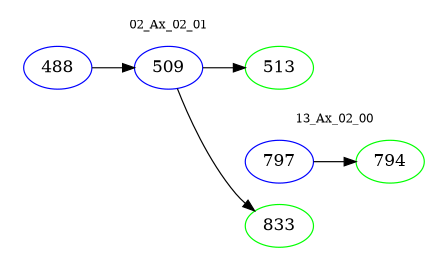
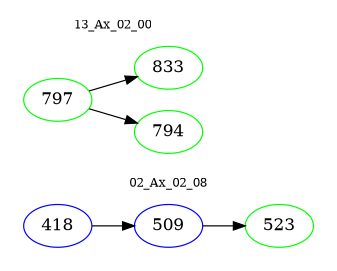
  digraph {
    rankdir=LR
    node [color=blue]
    edge [color=black]
-   n1 [label=488]
+   n1 [label=418]
    n2 [label=509]
-   n3 [color=green label=513]
-   n4 [label=797]
+   n3 [color=green label=523]
+   n4 [color=green label=797]
    n5 [color=green label=794]
    n6 [color=green label=833]
    subgraph cluster_1 {
      color=white
      fontsize=10
-     label="02_Ax_02_01"
+     label="02_Ax_02_08"
      n1
      n2
      n3
    }
    subgraph cluster_2 {
      color=white
      fontsize=10
      label="13_Ax_02_00"
      n4
      n5
      n6
    }
    n1 -> n2
    n2 -> n3
    n4 -> n5
-   n2 -> n6
+   n4 -> n6
  }
